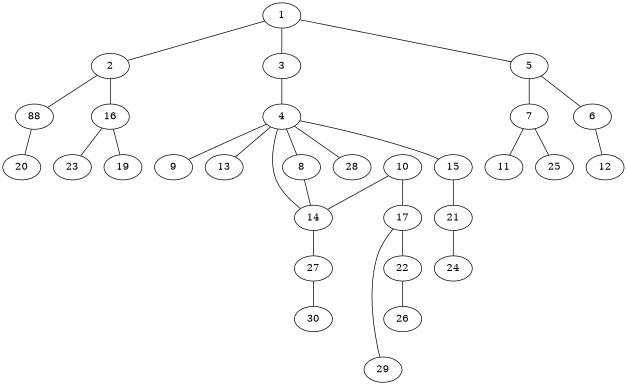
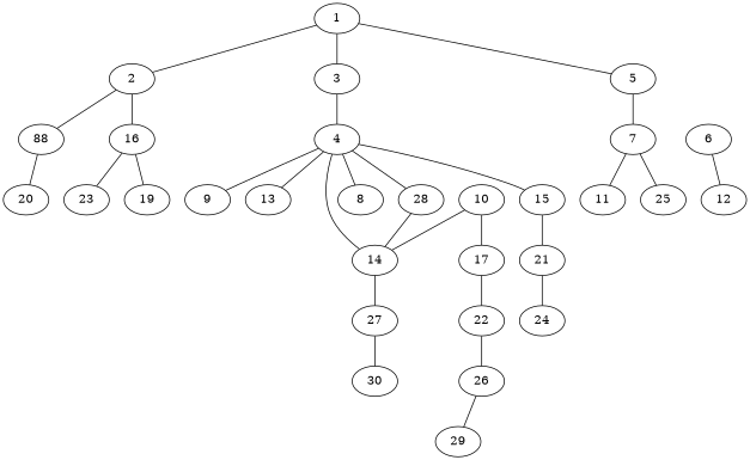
  graph {
    1
    2
    3
    5
    16
    n6 [label=88]
    4
    6
    7
    19
    23
    20
    8
    9
    13
    15
    28
    14
    12
    11
    25
    21
    27
    24
    10
    17
    22
    30
    26
    29
    1 -- 2
    1 -- 3
    1 -- 5
    2 -- 16
    2 -- n6
    3 -- 4
-   5 -- 6
    5 -- 7
    16 -- 19
    16 -- 23
    n6 -- 20
    4 -- 8
    4 -- 9
    4 -- 13
    4 -- 15
    4 -- 28
    4 -- 14
    6 -- 12
    7 -- 11
    7 -- 25
-   8 -- 14
+   28 -- 14
    15 -- 21
    14 -- 27
    21 -- 24
    27 -- 30
    10 -- 14
    10 -- 17
    17 -- 22
    22 -- 26
-   17 -- 29
+   26 -- 29
  }
